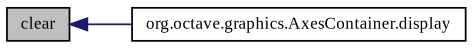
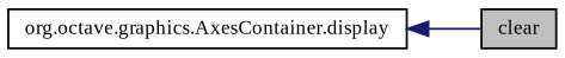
  digraph {
    rankdir=LR
    fontname="Liberation Serif"
    node [color=black fontname="Liberation Serif" fontsize=10 shape=record style=filled]
    n1 [fillcolor=grey75 fontcolor=black height=0.2 label=clear width=0.4]
    n2 [fillcolor=white height=0.2 label="org.octave.graphics.AxesContainer.display" width=0.4]
-   n1 -> n2 [color=midnightblue dir=back fontname="Liberation Serif" fontsize=10 labelfontname=FreeSans labelfontsize=10 style=solid]
+   n2 -> n1 [color=midnightblue dir=back fontname="Liberation Serif" fontsize=10 labelfontname=FreeSans labelfontsize=10 style=solid]
  }
